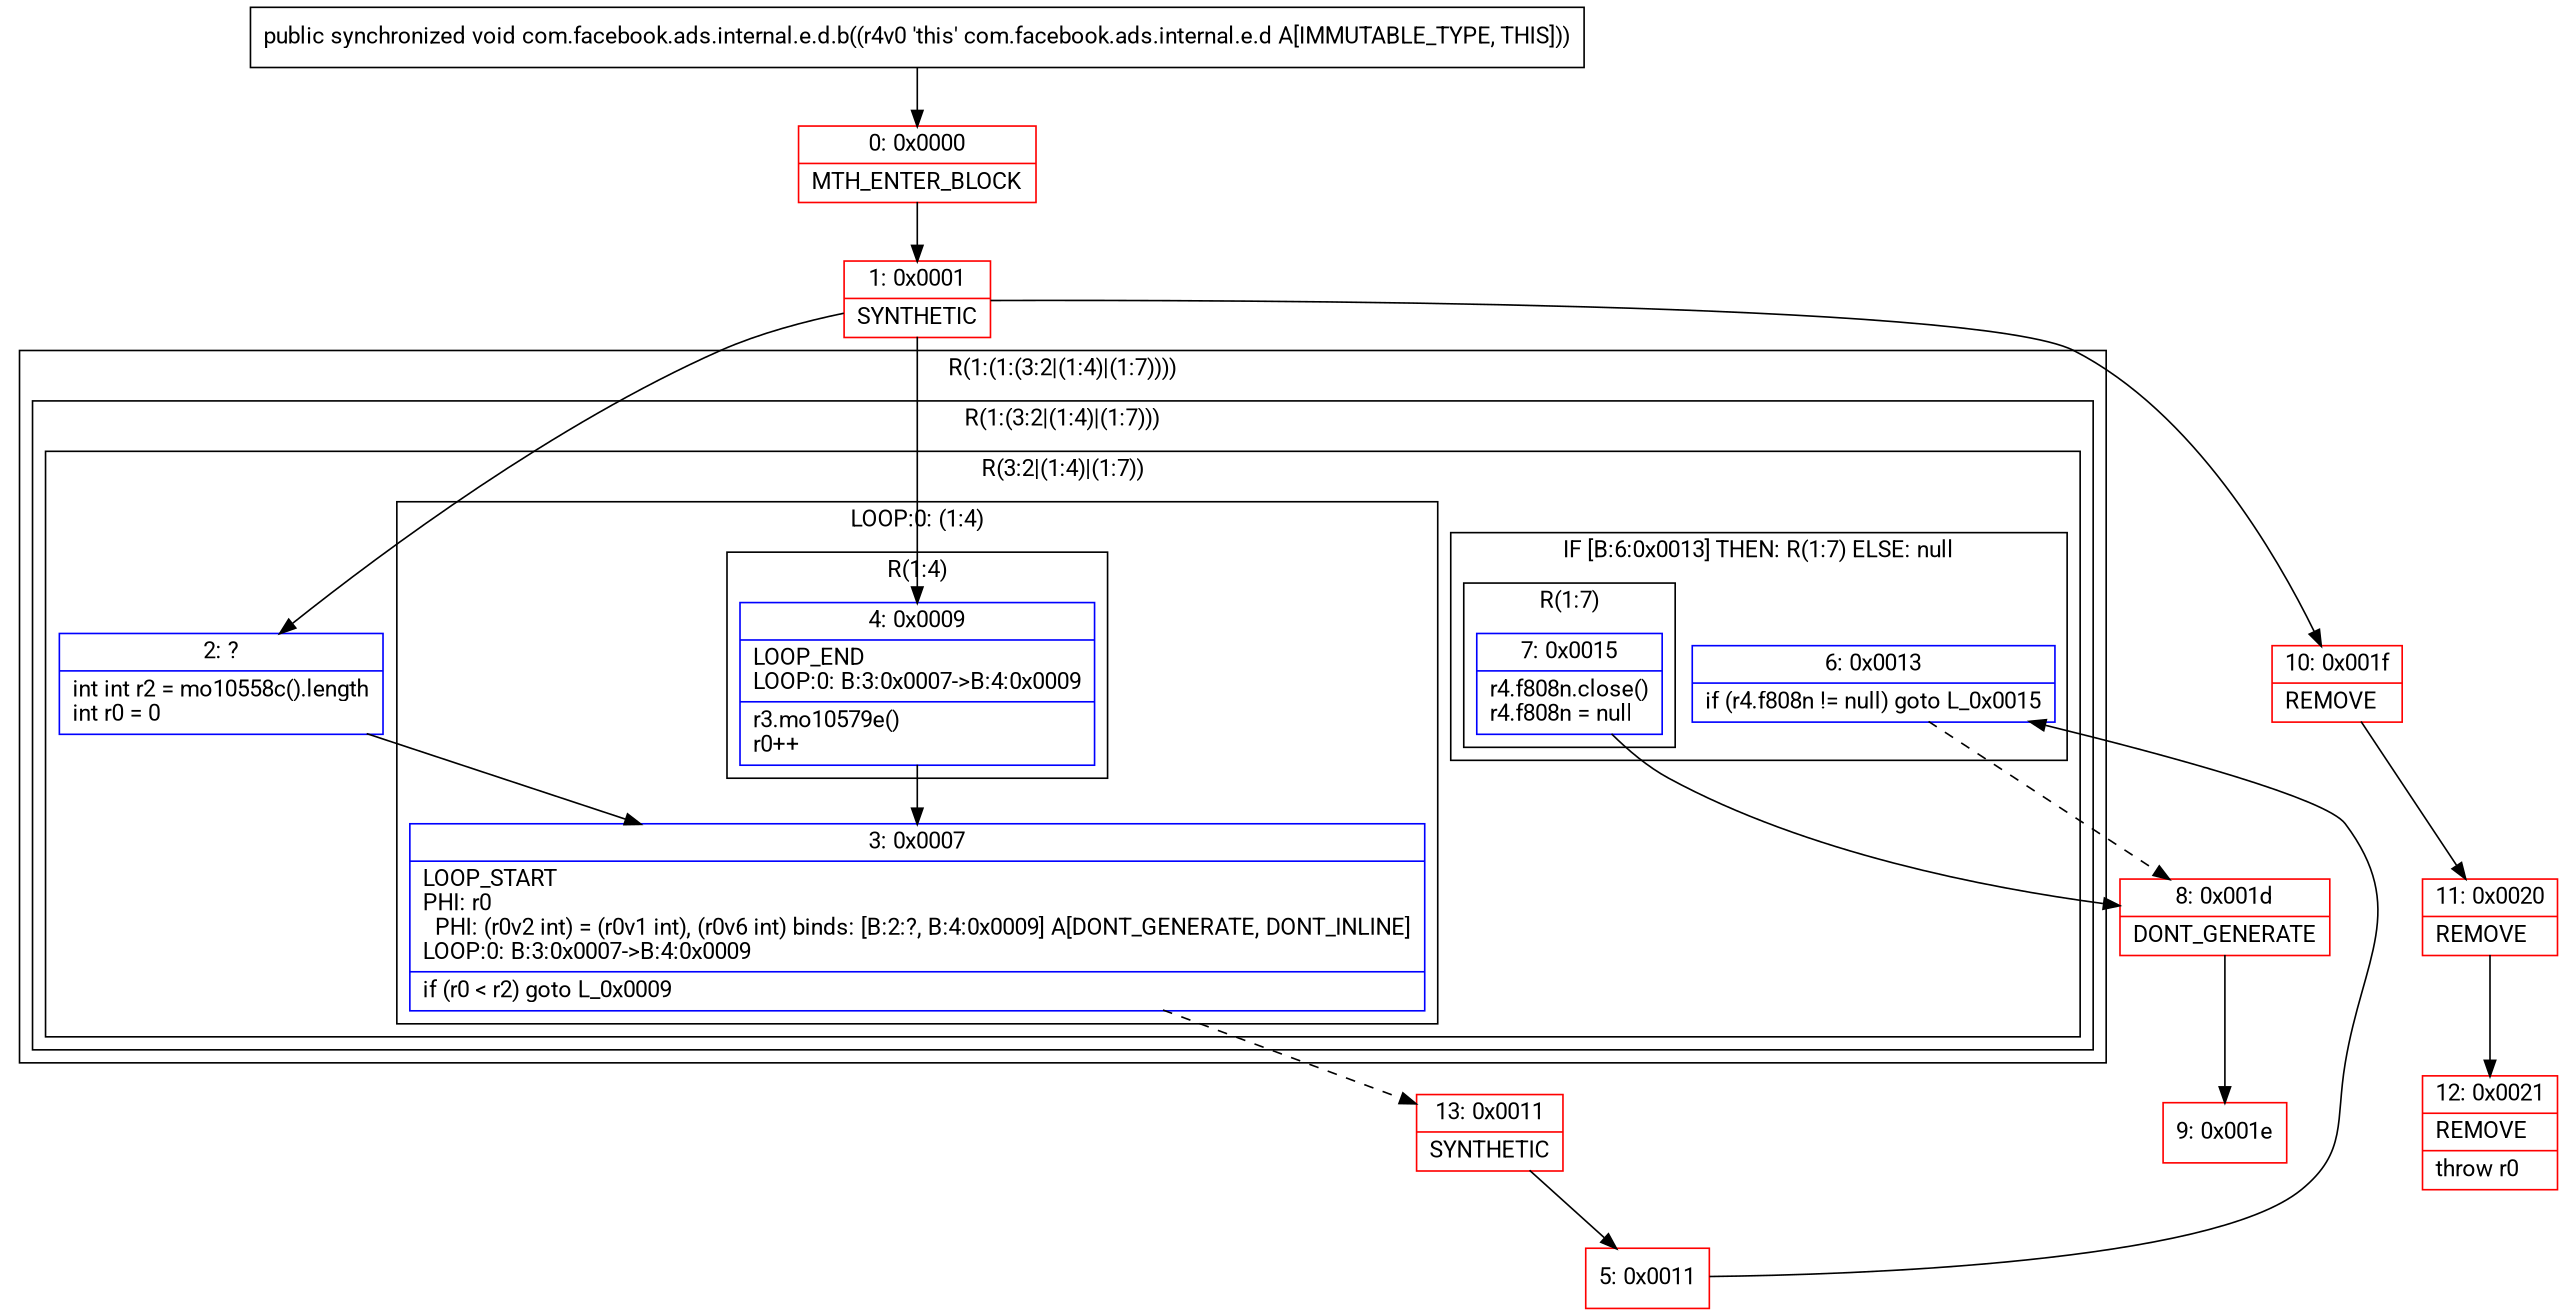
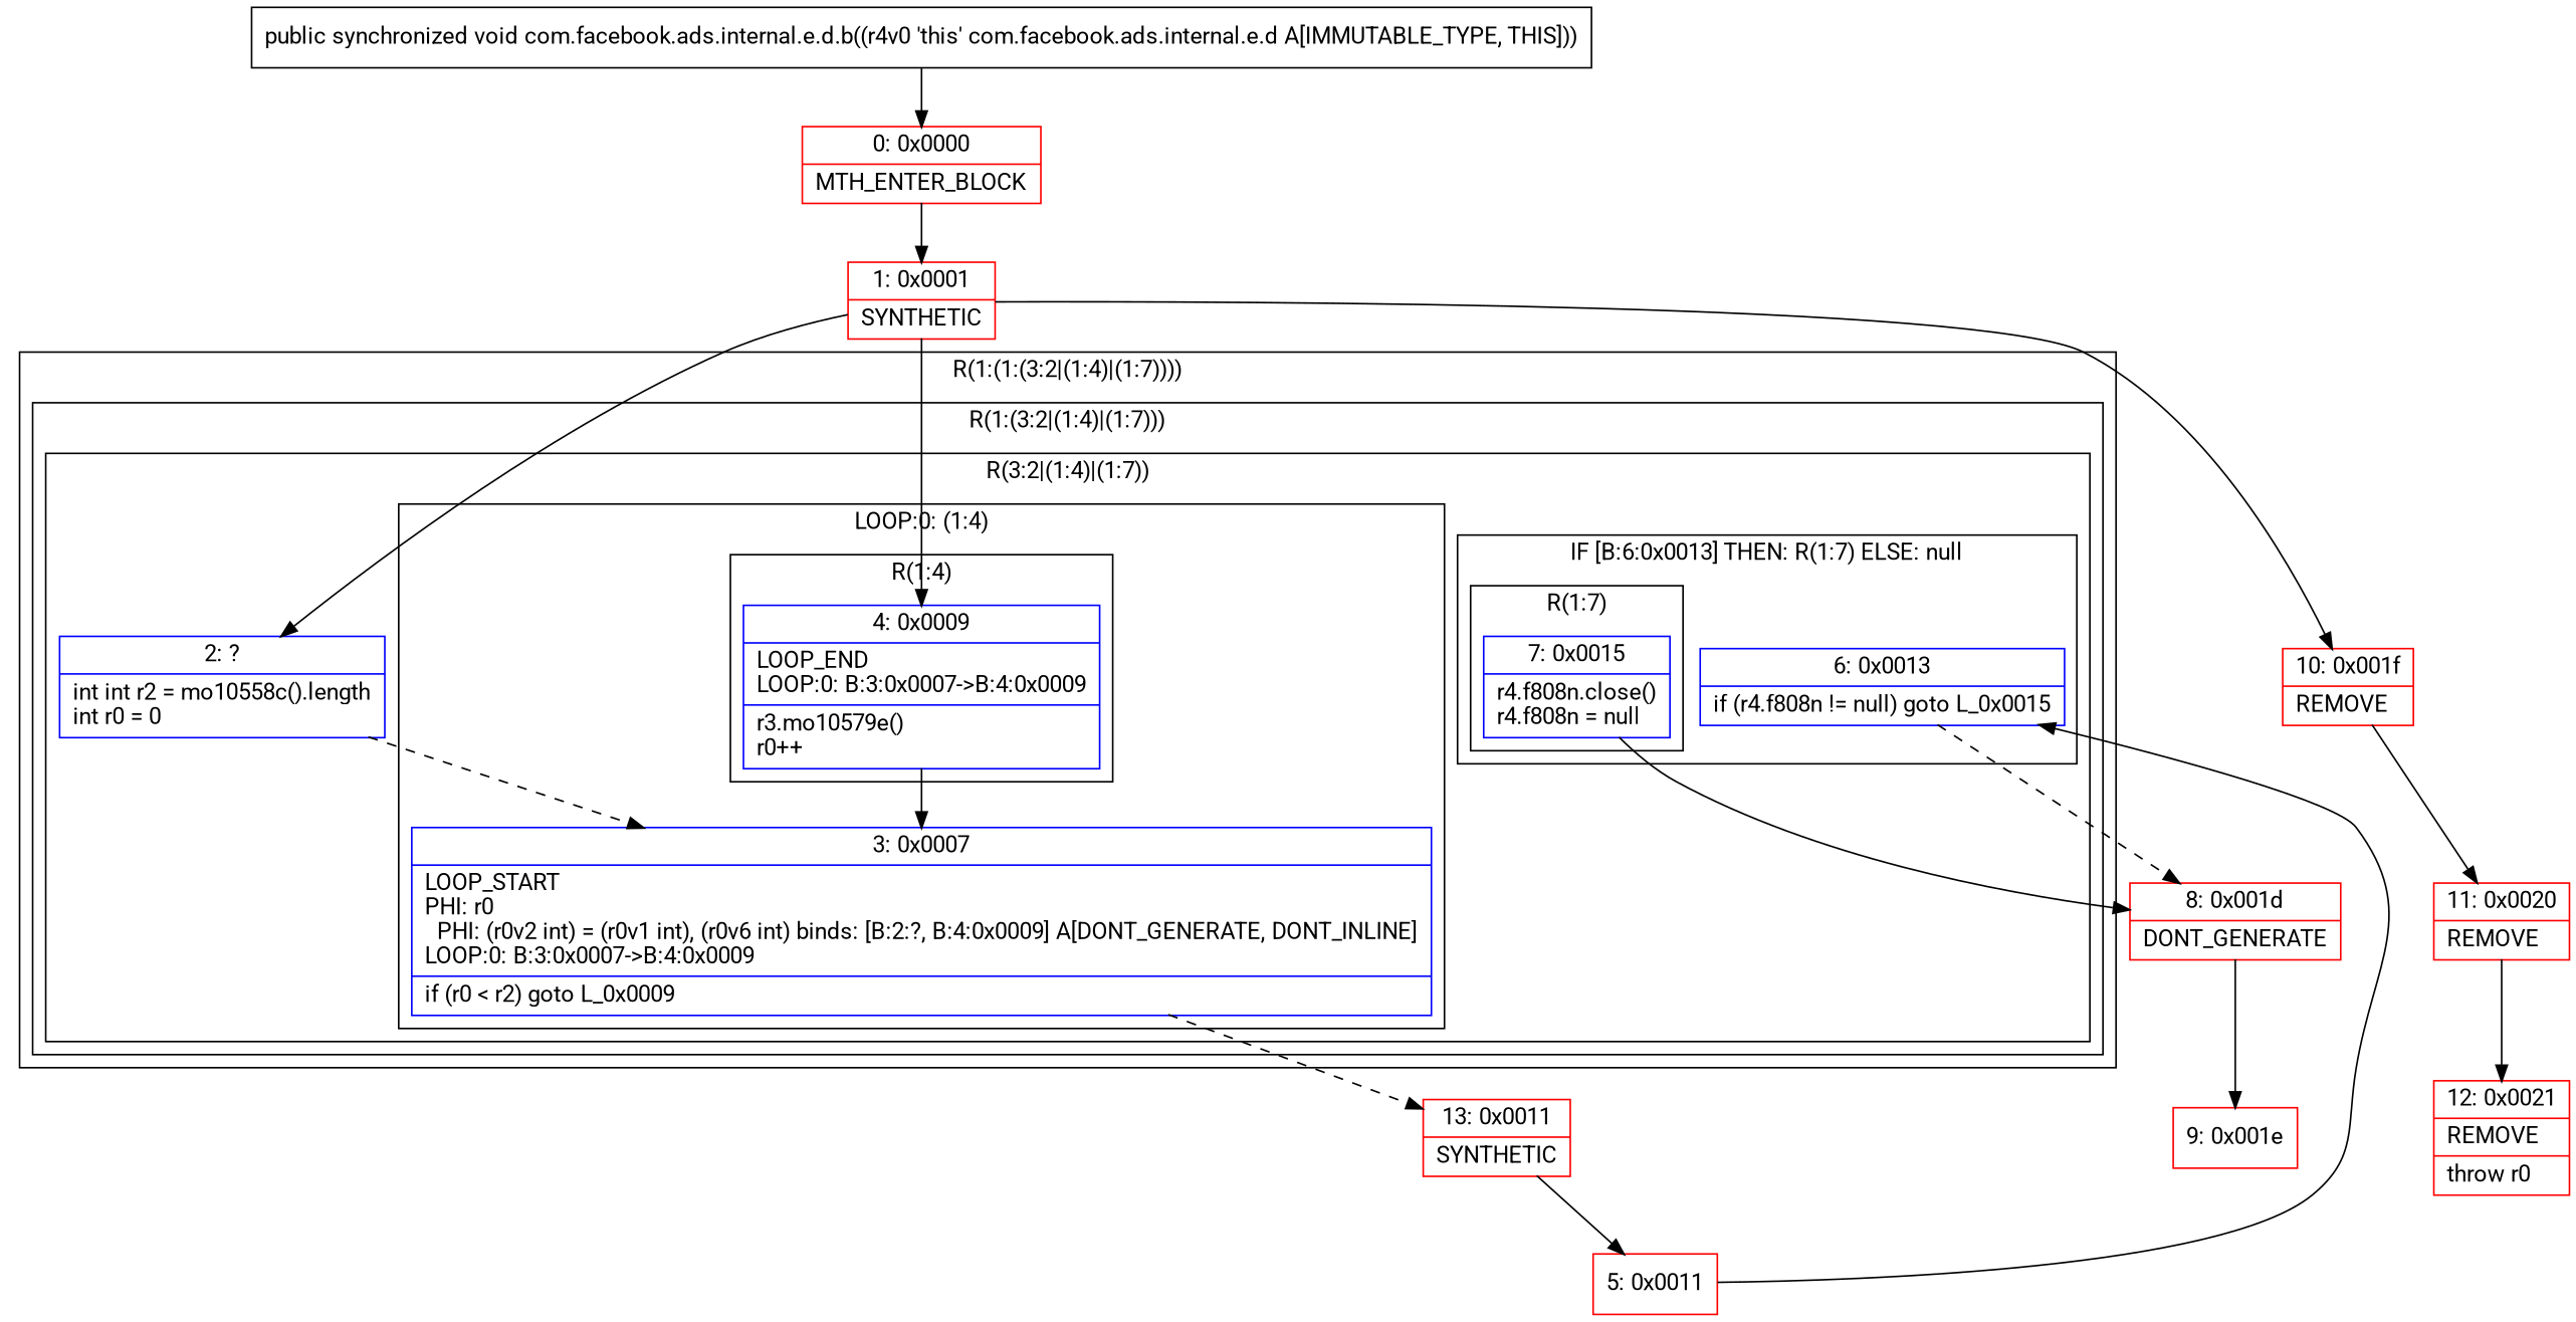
  digraph {
    fontname=Roboto
    node [color=red fontname=Roboto shape=record]
    edge [fontname=Roboto]
    n1 [color=blue label="{4\:\ 0x0009|LOOP_END\lLOOP:0: B:3:0x0007\-\>B:4:0x0009\l|r3.mo10579e()\lr0++\l}"]
    n2 [color=blue label="{3\:\ 0x0007|LOOP_START\lPHI: r0 \l  PHI: (r0v2 int) = (r0v1 int), (r0v6 int) binds: [B:2:?, B:4:0x0009] A[DONT_GENERATE, DONT_INLINE]\lLOOP:0: B:3:0x0007\-\>B:4:0x0009\l|if (r0 \< r2) goto L_0x0009\l}"]
    n3 [color=blue label="{7\:\ 0x0015|r4.f808n.close()\lr4.f808n = null\l}"]
    n4 [color=blue label="{6\:\ 0x0013|if (r4.f808n != null) goto L_0x0015\l}"]
    n5 [color=blue label="{2\:\ ?|int int r2 = mo10558c().length\lint r0 = 0\l}"]
    n6 [label="{13\:\ 0x0011|SYNTHETIC\l}"]
    n7 [label="{8\:\ 0x001d|DONT_GENERATE\l}"]
    n8 [label="{5\:\ 0x0011}"]
    n9 [label="{9\:\ 0x001e}"]
    n10 [label="{0\:\ 0x0000|MTH_ENTER_BLOCK\l}"]
    n11 [label="{1\:\ 0x0001|SYNTHETIC\l}"]
    n12 [label="{10\:\ 0x001f|REMOVE\l}"]
    n13 [label="{11\:\ 0x0020|REMOVE\l}"]
    n14 [label="{12\:\ 0x0021|REMOVE\l|throw r0\l}"]
    n15 [label="{public synchronized void com.facebook.ads.internal.e.d.b((r4v0 'this' com.facebook.ads.internal.e.d A[IMMUTABLE_TYPE, THIS])) }" color=""]
    subgraph cluster_1 {
      label="R(1:(1:(3:2|(1:4)|(1:7))))"
      subgraph cluster_2 {
        label="R(1:(3:2|(1:4)|(1:7)))"
        subgraph cluster_3 {
          label="R(3:2|(1:4)|(1:7))"
          n5
          subgraph cluster_4 {
            label="LOOP:0: (1:4)"
            n2
            subgraph cluster_5 {
              label="R(1:4)"
              n1
            }
          }
          subgraph cluster_6 {
            label="IF [B:6:0x0013] THEN: R(1:7) ELSE: null"
            n4
            subgraph cluster_7 {
              label="R(1:7)"
              n3
            }
          }
        }
      }
    }
    n1 -> n2
    n2 -> n6 [style=dashed]
    n3 -> n7
    n4 -> n7 [style=dashed]
-   n5 -> n2
+   n5 -> n2 [style=dashed]
    n6 -> n8
    n7 -> n9
    n8 -> n4
    n10 -> n11
    n11 -> n1
    n11 -> n5
    n11 -> n12
    n12 -> n13
    n13 -> n14
    n15 -> n10
  }
